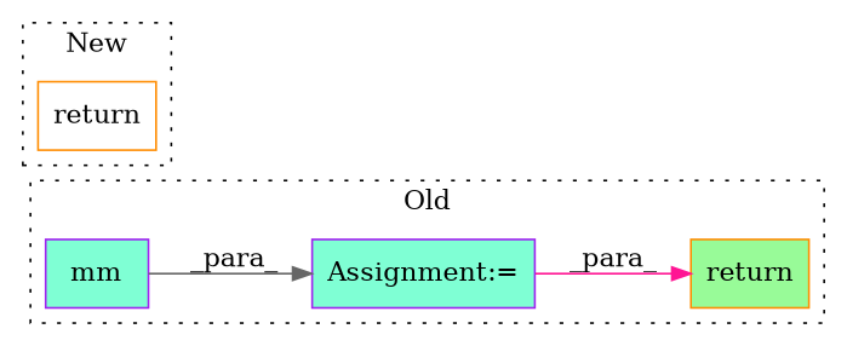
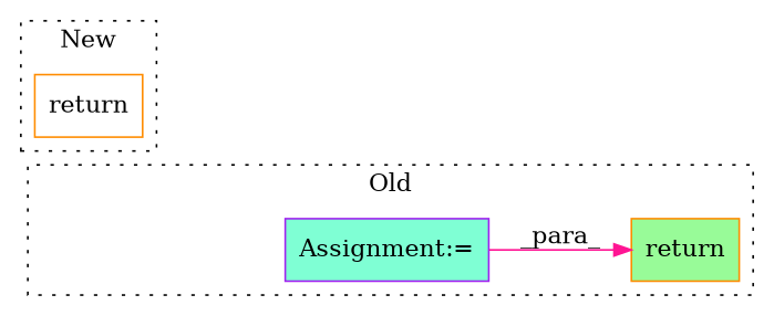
  digraph {
    rankdir=LR
    node [a=41 l=7 shape=box style=filled fillcolor=aquamarine color=purple]
-   n1 [a=32 l="3,1" label=mm s="1519,1535"]
    n2 [label=return s=1580 fillcolor=palegreen color=darkorange]
    n3 [a=7 l=1 label="Assignment:=" s=1512]
    n4 [label=return s=1286 fillcolor=white color=darkorange]
    subgraph cluster_1 {
      label=Old
      style=dotted
-     n1
      n2
      n3
    }
    subgraph cluster_2 {
      label=New
      style=dotted
      n4
    }
-   n1 -> n3 [label=_para_ color=gray40]
    n3 -> n2 [label=_para_ color=deeppink]
  }
